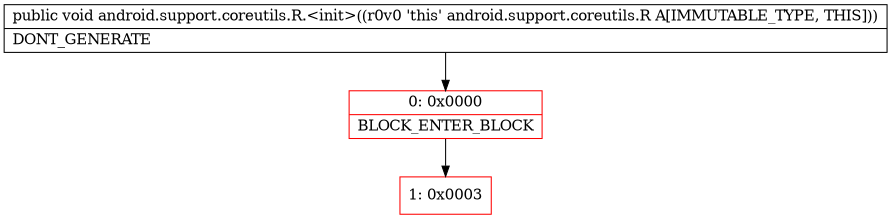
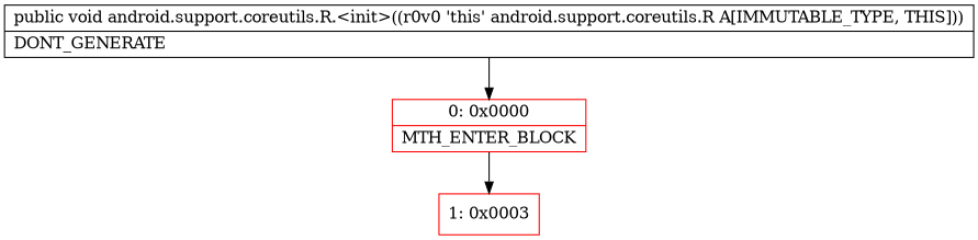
  digraph {
    node [color=red shape=record]
-   n1 [label="{0\:\ 0x0000|BLOCK_ENTER_BLOCK\l}"]
+   n1 [label="{0\:\ 0x0000|MTH_ENTER_BLOCK\l}"]
    n2 [label="{1\:\ 0x0003}"]
    n3 [label="{public void android.support.coreutils.R.\<init\>((r0v0 'this' android.support.coreutils.R A[IMMUTABLE_TYPE, THIS]))  | DONT_GENERATE\l}" color=""]
    subgraph cluster_1 {
      label="R(0)"
    }
    n1 -> n2
    n3 -> n1
  }
